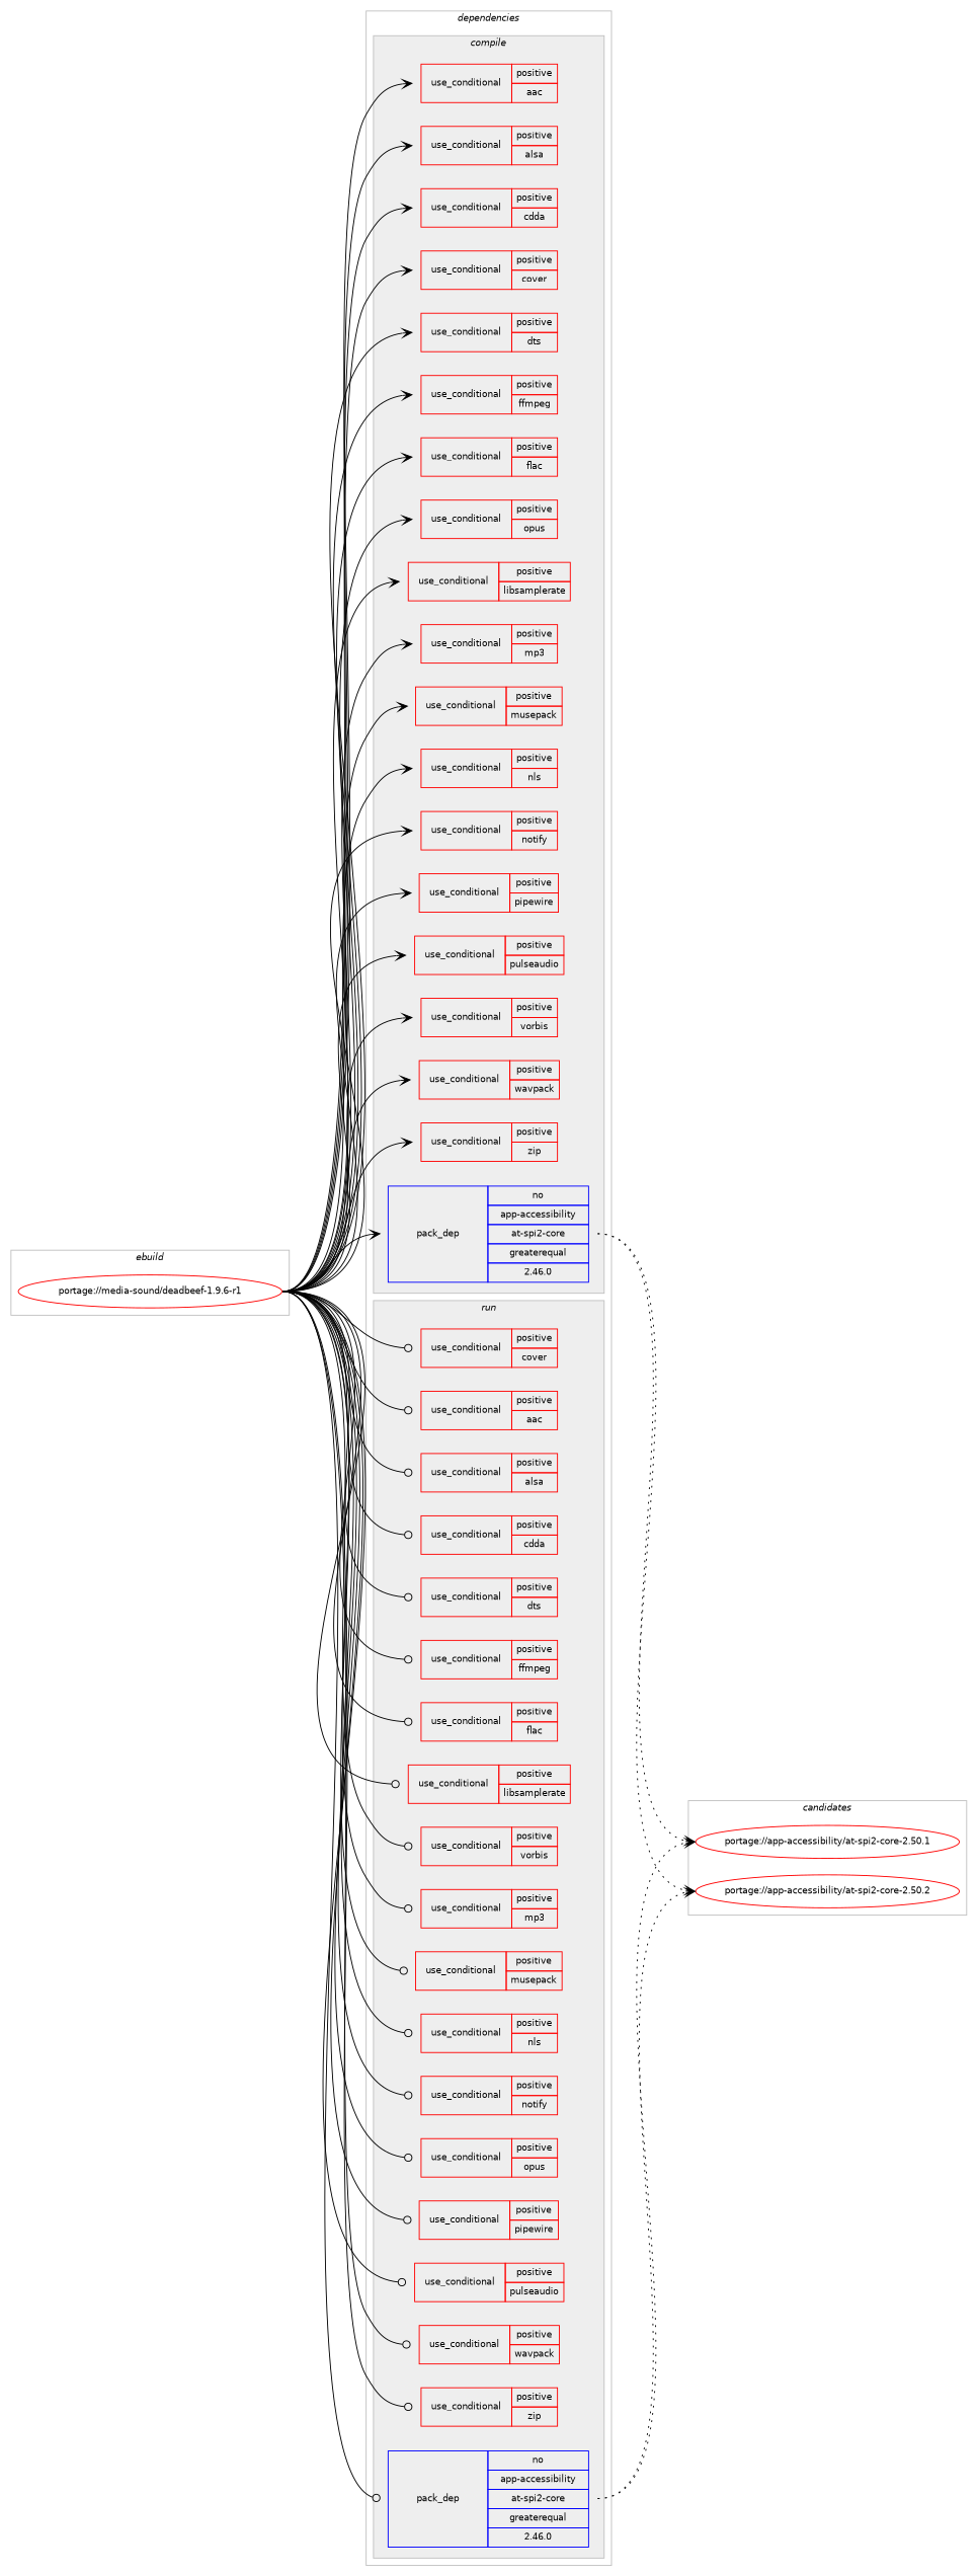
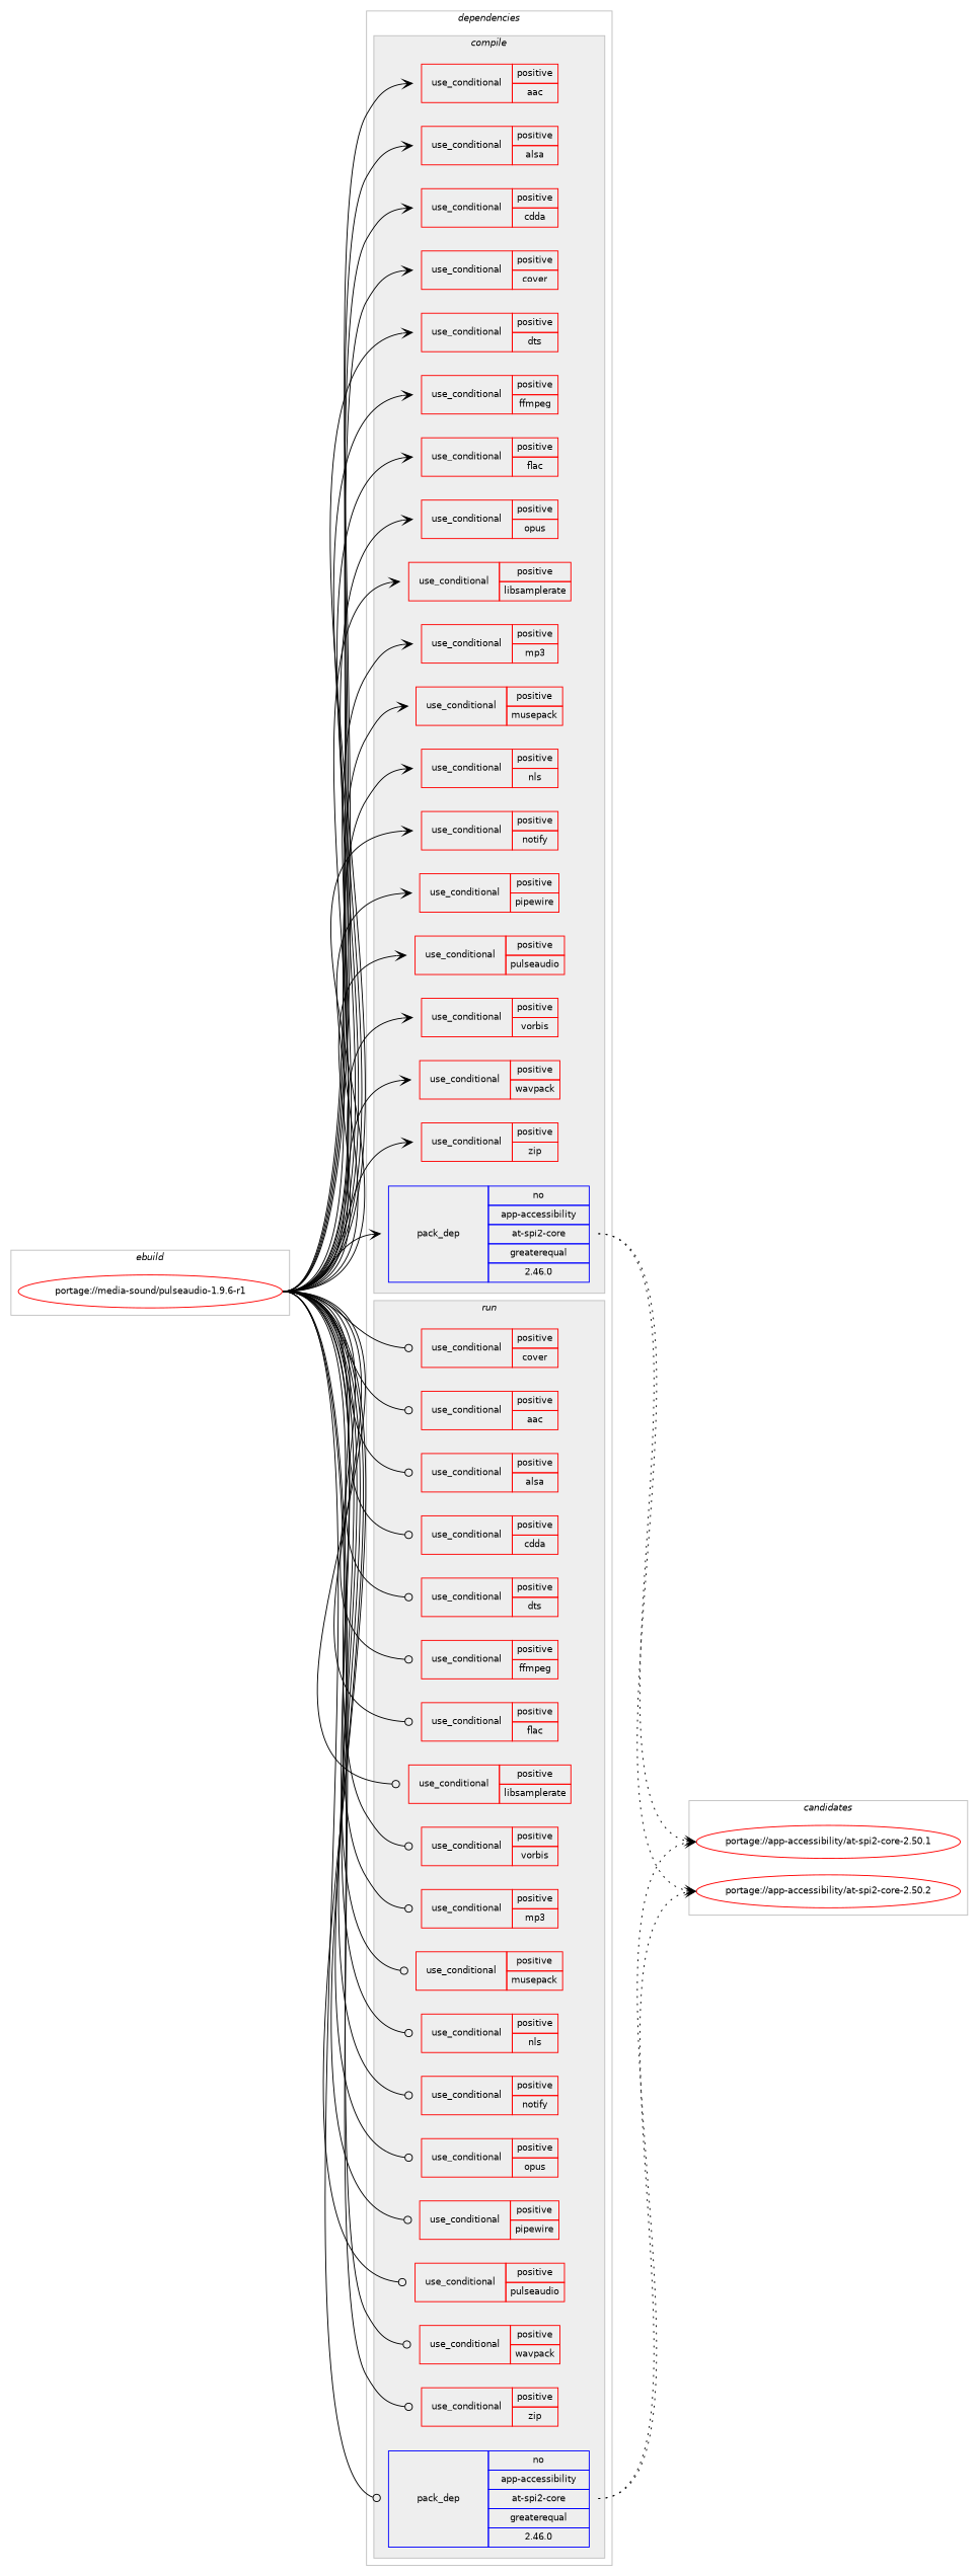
  digraph {
    compound=true
    concentrate=true
    fontname=Helvetica
    fontsize=10
    newrank=true
    rankdir=LR
    ranksep=1.5
    node [color=red fontname=Helvetica fontsize=10 shape=none]
    edge [arrowhead=vee headport=w style=solid tailport=e weight=20]
-   n1 [label="portage://media-sound/deadbeef-1.9.6-r1" width=4 shape=""]
+   n1 [label="portage://media-sound/pulseaudio-1.9.6-r1" width=4 shape=""]
    n2 [label=<<TABLE BORDER="0" CELLBORDER="1" CELLSPACING="0" CELLPADDING="4"><TR><TD ROWSPAN="3" CELLPADDING="10">use_conditional</TD></TR><TR><TD>positive</TD></TR><TR><TD>aac</TD></TR></TABLE>>]
    n3 [label=<<TABLE BORDER="0" CELLBORDER="1" CELLSPACING="0" CELLPADDING="4"><TR><TD ROWSPAN="3" CELLPADDING="10">use_conditional</TD></TR><TR><TD>positive</TD></TR><TR><TD>alsa</TD></TR></TABLE>>]
    n4 [label=<<TABLE BORDER="0" CELLBORDER="1" CELLSPACING="0" CELLPADDING="4"><TR><TD ROWSPAN="3" CELLPADDING="10">use_conditional</TD></TR><TR><TD>positive</TD></TR><TR><TD>cdda</TD></TR></TABLE>>]
    n5 [label=<<TABLE BORDER="0" CELLBORDER="1" CELLSPACING="0" CELLPADDING="4"><TR><TD ROWSPAN="3" CELLPADDING="10">use_conditional</TD></TR><TR><TD>positive</TD></TR><TR><TD>cover</TD></TR></TABLE>>]
    n6 [label=<<TABLE BORDER="0" CELLBORDER="1" CELLSPACING="0" CELLPADDING="4"><TR><TD ROWSPAN="3" CELLPADDING="10">use_conditional</TD></TR><TR><TD>positive</TD></TR><TR><TD>dts</TD></TR></TABLE>>]
    n7 [label=<<TABLE BORDER="0" CELLBORDER="1" CELLSPACING="0" CELLPADDING="4"><TR><TD ROWSPAN="3" CELLPADDING="10">use_conditional</TD></TR><TR><TD>positive</TD></TR><TR><TD>ffmpeg</TD></TR></TABLE>>]
    n8 [label=<<TABLE BORDER="0" CELLBORDER="1" CELLSPACING="0" CELLPADDING="4"><TR><TD ROWSPAN="3" CELLPADDING="10">use_conditional</TD></TR><TR><TD>positive</TD></TR><TR><TD>flac</TD></TR></TABLE>>]
    n9 [label=<<TABLE BORDER="0" CELLBORDER="1" CELLSPACING="0" CELLPADDING="4"><TR><TD ROWSPAN="3" CELLPADDING="10">use_conditional</TD></TR><TR><TD>positive</TD></TR><TR><TD>opus</TD></TR></TABLE>>]
    n10 [label=<<TABLE BORDER="0" CELLBORDER="1" CELLSPACING="0" CELLPADDING="4"><TR><TD ROWSPAN="3" CELLPADDING="10">use_conditional</TD></TR><TR><TD>positive</TD></TR><TR><TD>libsamplerate</TD></TR></TABLE>>]
    n11 [label=<<TABLE BORDER="0" CELLBORDER="1" CELLSPACING="0" CELLPADDING="4"><TR><TD ROWSPAN="3" CELLPADDING="10">use_conditional</TD></TR><TR><TD>positive</TD></TR><TR><TD>mp3</TD></TR></TABLE>>]
    n12 [label=<<TABLE BORDER="0" CELLBORDER="1" CELLSPACING="0" CELLPADDING="4"><TR><TD ROWSPAN="3" CELLPADDING="10">use_conditional</TD></TR><TR><TD>positive</TD></TR><TR><TD>musepack</TD></TR></TABLE>>]
    n13 [label=<<TABLE BORDER="0" CELLBORDER="1" CELLSPACING="0" CELLPADDING="4"><TR><TD ROWSPAN="3" CELLPADDING="10">use_conditional</TD></TR><TR><TD>positive</TD></TR><TR><TD>nls</TD></TR></TABLE>>]
    n14 [label=<<TABLE BORDER="0" CELLBORDER="1" CELLSPACING="0" CELLPADDING="4"><TR><TD ROWSPAN="3" CELLPADDING="10">use_conditional</TD></TR><TR><TD>positive</TD></TR><TR><TD>notify</TD></TR></TABLE>>]
    n15 [label=<<TABLE BORDER="0" CELLBORDER="1" CELLSPACING="0" CELLPADDING="4"><TR><TD ROWSPAN="3" CELLPADDING="10">use_conditional</TD></TR><TR><TD>positive</TD></TR><TR><TD>pipewire</TD></TR></TABLE>>]
    n16 [label=<<TABLE BORDER="0" CELLBORDER="1" CELLSPACING="0" CELLPADDING="4"><TR><TD ROWSPAN="3" CELLPADDING="10">use_conditional</TD></TR><TR><TD>positive</TD></TR><TR><TD>pulseaudio</TD></TR></TABLE>>]
    n17 [label=<<TABLE BORDER="0" CELLBORDER="1" CELLSPACING="0" CELLPADDING="4"><TR><TD ROWSPAN="3" CELLPADDING="10">use_conditional</TD></TR><TR><TD>positive</TD></TR><TR><TD>vorbis</TD></TR></TABLE>>]
    n18 [label=<<TABLE BORDER="0" CELLBORDER="1" CELLSPACING="0" CELLPADDING="4"><TR><TD ROWSPAN="3" CELLPADDING="10">use_conditional</TD></TR><TR><TD>positive</TD></TR><TR><TD>wavpack</TD></TR></TABLE>>]
    n19 [label=<<TABLE BORDER="0" CELLBORDER="1" CELLSPACING="0" CELLPADDING="4"><TR><TD ROWSPAN="3" CELLPADDING="10">use_conditional</TD></TR><TR><TD>positive</TD></TR><TR><TD>zip</TD></TR></TABLE>>]
    n20 [color=blue label=<<TABLE BORDER="0" CELLBORDER="1" CELLSPACING="0" CELLPADDING="4" WIDTH="220"><TR><TD ROWSPAN="6" CELLPADDING="30">pack_dep</TD></TR><TR><TD WIDTH="110">no</TD></TR><TR><TD>app-accessibility</TD></TR><TR><TD>at-spi2-core</TD></TR><TR><TD>greaterequal</TD></TR><TR><TD>2.46.0</TD></TR></TABLE>>]
    n21 [label=<<TABLE BORDER="0" CELLBORDER="1" CELLSPACING="0" CELLPADDING="4"><TR><TD ROWSPAN="3" CELLPADDING="10">use_conditional</TD></TR><TR><TD>positive</TD></TR><TR><TD>cover</TD></TR></TABLE>>]
    n22 [label=<<TABLE BORDER="0" CELLBORDER="1" CELLSPACING="0" CELLPADDING="4"><TR><TD ROWSPAN="3" CELLPADDING="10">use_conditional</TD></TR><TR><TD>positive</TD></TR><TR><TD>aac</TD></TR></TABLE>>]
    n23 [label=<<TABLE BORDER="0" CELLBORDER="1" CELLSPACING="0" CELLPADDING="4"><TR><TD ROWSPAN="3" CELLPADDING="10">use_conditional</TD></TR><TR><TD>positive</TD></TR><TR><TD>alsa</TD></TR></TABLE>>]
    n24 [label=<<TABLE BORDER="0" CELLBORDER="1" CELLSPACING="0" CELLPADDING="4"><TR><TD ROWSPAN="3" CELLPADDING="10">use_conditional</TD></TR><TR><TD>positive</TD></TR><TR><TD>cdda</TD></TR></TABLE>>]
    n25 [label=<<TABLE BORDER="0" CELLBORDER="1" CELLSPACING="0" CELLPADDING="4"><TR><TD ROWSPAN="3" CELLPADDING="10">use_conditional</TD></TR><TR><TD>positive</TD></TR><TR><TD>dts</TD></TR></TABLE>>]
    n26 [label=<<TABLE BORDER="0" CELLBORDER="1" CELLSPACING="0" CELLPADDING="4"><TR><TD ROWSPAN="3" CELLPADDING="10">use_conditional</TD></TR><TR><TD>positive</TD></TR><TR><TD>ffmpeg</TD></TR></TABLE>>]
    n27 [label=<<TABLE BORDER="0" CELLBORDER="1" CELLSPACING="0" CELLPADDING="4"><TR><TD ROWSPAN="3" CELLPADDING="10">use_conditional</TD></TR><TR><TD>positive</TD></TR><TR><TD>flac</TD></TR></TABLE>>]
    n28 [label=<<TABLE BORDER="0" CELLBORDER="1" CELLSPACING="0" CELLPADDING="4"><TR><TD ROWSPAN="3" CELLPADDING="10">use_conditional</TD></TR><TR><TD>positive</TD></TR><TR><TD>libsamplerate</TD></TR></TABLE>>]
    n29 [label=<<TABLE BORDER="0" CELLBORDER="1" CELLSPACING="0" CELLPADDING="4"><TR><TD ROWSPAN="3" CELLPADDING="10">use_conditional</TD></TR><TR><TD>positive</TD></TR><TR><TD>vorbis</TD></TR></TABLE>>]
    n30 [label=<<TABLE BORDER="0" CELLBORDER="1" CELLSPACING="0" CELLPADDING="4"><TR><TD ROWSPAN="3" CELLPADDING="10">use_conditional</TD></TR><TR><TD>positive</TD></TR><TR><TD>mp3</TD></TR></TABLE>>]
    n31 [label=<<TABLE BORDER="0" CELLBORDER="1" CELLSPACING="0" CELLPADDING="4"><TR><TD ROWSPAN="3" CELLPADDING="10">use_conditional</TD></TR><TR><TD>positive</TD></TR><TR><TD>musepack</TD></TR></TABLE>>]
    n32 [label=<<TABLE BORDER="0" CELLBORDER="1" CELLSPACING="0" CELLPADDING="4"><TR><TD ROWSPAN="3" CELLPADDING="10">use_conditional</TD></TR><TR><TD>positive</TD></TR><TR><TD>nls</TD></TR></TABLE>>]
    n33 [label=<<TABLE BORDER="0" CELLBORDER="1" CELLSPACING="0" CELLPADDING="4"><TR><TD ROWSPAN="3" CELLPADDING="10">use_conditional</TD></TR><TR><TD>positive</TD></TR><TR><TD>notify</TD></TR></TABLE>>]
    n34 [label=<<TABLE BORDER="0" CELLBORDER="1" CELLSPACING="0" CELLPADDING="4"><TR><TD ROWSPAN="3" CELLPADDING="10">use_conditional</TD></TR><TR><TD>positive</TD></TR><TR><TD>opus</TD></TR></TABLE>>]
    n35 [label=<<TABLE BORDER="0" CELLBORDER="1" CELLSPACING="0" CELLPADDING="4"><TR><TD ROWSPAN="3" CELLPADDING="10">use_conditional</TD></TR><TR><TD>positive</TD></TR><TR><TD>pipewire</TD></TR></TABLE>>]
    n36 [label=<<TABLE BORDER="0" CELLBORDER="1" CELLSPACING="0" CELLPADDING="4"><TR><TD ROWSPAN="3" CELLPADDING="10">use_conditional</TD></TR><TR><TD>positive</TD></TR><TR><TD>pulseaudio</TD></TR></TABLE>>]
    n37 [label=<<TABLE BORDER="0" CELLBORDER="1" CELLSPACING="0" CELLPADDING="4"><TR><TD ROWSPAN="3" CELLPADDING="10">use_conditional</TD></TR><TR><TD>positive</TD></TR><TR><TD>wavpack</TD></TR></TABLE>>]
    n38 [label=<<TABLE BORDER="0" CELLBORDER="1" CELLSPACING="0" CELLPADDING="4"><TR><TD ROWSPAN="3" CELLPADDING="10">use_conditional</TD></TR><TR><TD>positive</TD></TR><TR><TD>zip</TD></TR></TABLE>>]
    n39 [color=blue label=<<TABLE BORDER="0" CELLBORDER="1" CELLSPACING="0" CELLPADDING="4" WIDTH="220"><TR><TD ROWSPAN="6" CELLPADDING="30">pack_dep</TD></TR><TR><TD WIDTH="110">no</TD></TR><TR><TD>app-accessibility</TD></TR><TR><TD>at-spi2-core</TD></TR><TR><TD>greaterequal</TD></TR><TR><TD>2.46.0</TD></TR></TABLE>>]
    n40 [label="portage://app-accessibility/at-spi2-core-2.50.1" width=4 shape=""]
    n41 [label="portage://app-accessibility/at-spi2-core-2.50.2" width=4 shape=""]
    subgraph cluster_1 {
      color=gray
      label=<<i>ebuild</i>>
      rank=same
      n1
    }
    subgraph cluster_2 {
      color=gray
      label=<<i>dependencies</i>>
      subgraph cluster_3 {
        color=gray
        fillcolor="#eeeeee"
        label=<<i>compile</i>>
        style=filled
        subgraph sub_4 {
          color=gray
          fillcolor="#eeeeee"
          label=<<i>compile</i>>
          style=filled
          n2
        }
        subgraph sub_5 {
          color=gray
          fillcolor="#eeeeee"
          label=<<i>compile</i>>
          style=filled
          n3
        }
        subgraph sub_6 {
          color=gray
          fillcolor="#eeeeee"
          label=<<i>compile</i>>
          style=filled
          n4
        }
        subgraph sub_7 {
          color=gray
          fillcolor="#eeeeee"
          label=<<i>compile</i>>
          style=filled
          n5
        }
        subgraph sub_8 {
          color=gray
          fillcolor="#eeeeee"
          label=<<i>compile</i>>
          style=filled
          n6
        }
        subgraph sub_9 {
          color=gray
          fillcolor="#eeeeee"
          label=<<i>compile</i>>
          style=filled
          n7
        }
        subgraph sub_10 {
          color=gray
          fillcolor="#eeeeee"
          label=<<i>compile</i>>
          style=filled
          n8
        }
        subgraph sub_11 {
          color=gray
          fillcolor="#eeeeee"
          label=<<i>compile</i>>
          style=filled
          n9
        }
        subgraph sub_12 {
          color=gray
          fillcolor="#eeeeee"
          label=<<i>compile</i>>
          style=filled
          n10
        }
        subgraph sub_13 {
          color=gray
          fillcolor="#eeeeee"
          label=<<i>compile</i>>
          style=filled
          n11
        }
        subgraph sub_14 {
          color=gray
          fillcolor="#eeeeee"
          label=<<i>compile</i>>
          style=filled
          n12
        }
        subgraph sub_15 {
          color=gray
          fillcolor="#eeeeee"
          label=<<i>compile</i>>
          style=filled
          n13
        }
        subgraph sub_16 {
          color=gray
          fillcolor="#eeeeee"
          label=<<i>compile</i>>
          style=filled
          n14
        }
        subgraph sub_17 {
          color=gray
          fillcolor="#eeeeee"
          label=<<i>compile</i>>
          style=filled
          n15
        }
        subgraph sub_18 {
          color=gray
          fillcolor="#eeeeee"
          label=<<i>compile</i>>
          style=filled
          n16
        }
        subgraph sub_19 {
          color=gray
          fillcolor="#eeeeee"
          label=<<i>compile</i>>
          style=filled
          n17
        }
        subgraph sub_20 {
          color=gray
          fillcolor="#eeeeee"
          label=<<i>compile</i>>
          style=filled
          n18
        }
        subgraph sub_21 {
          color=gray
          fillcolor="#eeeeee"
          label=<<i>compile</i>>
          style=filled
          n19
        }
        subgraph sub_22 {
          color=gray
          fillcolor="#eeeeee"
          label=<<i>compile</i>>
          style=filled
          n20
        }
      }
      subgraph cluster_23 {
        color=gray
        fillcolor="#eeeeee"
        label=<<i>compile and run</i>>
        style=filled
      }
      subgraph cluster_24 {
        color=gray
        fillcolor="#eeeeee"
        label=<<i>run</i>>
        style=filled
        subgraph sub_25 {
          color=gray
          fillcolor="#eeeeee"
          label=<<i>run</i>>
          style=filled
          n21
        }
        subgraph sub_26 {
          color=gray
          fillcolor="#eeeeee"
          label=<<i>run</i>>
          style=filled
          n22
        }
        subgraph sub_27 {
          color=gray
          fillcolor="#eeeeee"
          label=<<i>run</i>>
          style=filled
          n23
        }
        subgraph sub_28 {
          color=gray
          fillcolor="#eeeeee"
          label=<<i>run</i>>
          style=filled
          n24
        }
        subgraph sub_29 {
          color=gray
          fillcolor="#eeeeee"
          label=<<i>run</i>>
          style=filled
          n25
        }
        subgraph sub_30 {
          color=gray
          fillcolor="#eeeeee"
          label=<<i>run</i>>
          style=filled
          n26
        }
        subgraph sub_31 {
          color=gray
          fillcolor="#eeeeee"
          label=<<i>run</i>>
          style=filled
          n27
        }
        subgraph sub_32 {
          color=gray
          fillcolor="#eeeeee"
          label=<<i>run</i>>
          style=filled
          n28
        }
        subgraph sub_33 {
          color=gray
          fillcolor="#eeeeee"
          label=<<i>run</i>>
          style=filled
          n29
        }
        subgraph sub_34 {
          color=gray
          fillcolor="#eeeeee"
          label=<<i>run</i>>
          style=filled
          n30
        }
        subgraph sub_35 {
          color=gray
          fillcolor="#eeeeee"
          label=<<i>run</i>>
          style=filled
          n31
        }
        subgraph sub_36 {
          color=gray
          fillcolor="#eeeeee"
          label=<<i>run</i>>
          style=filled
          n32
        }
        subgraph sub_37 {
          color=gray
          fillcolor="#eeeeee"
          label=<<i>run</i>>
          style=filled
          n33
        }
        subgraph sub_38 {
          color=gray
          fillcolor="#eeeeee"
          label=<<i>run</i>>
          style=filled
          n34
        }
        subgraph sub_39 {
          color=gray
          fillcolor="#eeeeee"
          label=<<i>run</i>>
          style=filled
          n35
        }
        subgraph sub_40 {
          color=gray
          fillcolor="#eeeeee"
          label=<<i>run</i>>
          style=filled
          n36
        }
        subgraph sub_41 {
          color=gray
          fillcolor="#eeeeee"
          label=<<i>run</i>>
          style=filled
          n37
        }
        subgraph sub_42 {
          color=gray
          fillcolor="#eeeeee"
          label=<<i>run</i>>
          style=filled
          n38
        }
        subgraph sub_43 {
          color=gray
          fillcolor="#eeeeee"
          label=<<i>run</i>>
          style=filled
          n39
        }
      }
    }
    subgraph cluster_44 {
      color=gray
      label=<<i>candidates</i>>
      rank=same
      subgraph sub_45 {
        color=black
        label=<<i>candidates</i>>
        nodesep=1
        rank=same
        n40
        n41
      }
      subgraph sub_46 {
        color=black
        label=<<i>candidates</i>>
        nodesep=1
        rank=same
        n40
        n41
      }
    }
    n1 -> n2
    n1 -> n3
    n1 -> n4
    n1 -> n5
    n1 -> n6
    n1 -> n7
    n1 -> n8
    n1 -> n9
    n1 -> n10
    n1 -> n11
    n1 -> n12
    n1 -> n13
    n1 -> n14
    n1 -> n15
    n1 -> n16
    n1 -> n17
    n1 -> n18
    n1 -> n19
    n1 -> n20
    n1 -> n21 [arrowhead=odot]
    n1 -> n22 [arrowhead=odot]
    n1 -> n23 [arrowhead=odot]
    n1 -> n24 [arrowhead=odot]
    n1 -> n25 [arrowhead=odot]
    n1 -> n26 [arrowhead=odot]
    n1 -> n27 [arrowhead=odot]
    n1 -> n28 [arrowhead=odot]
    n1 -> n29 [arrowhead=odot]
    n1 -> n30 [arrowhead=odot]
    n1 -> n31 [arrowhead=odot]
    n1 -> n32 [arrowhead=odot]
    n1 -> n33 [arrowhead=odot]
    n1 -> n34 [arrowhead=odot]
    n1 -> n35 [arrowhead=odot]
    n1 -> n36 [arrowhead=odot]
    n1 -> n37 [arrowhead=odot]
    n1 -> n38 [arrowhead=odot]
    n1 -> n39 [arrowhead=odot]
    n20 -> n40 [style=dotted weight=100]
    n20 -> n41 [style=dotted weight=100]
    n39 -> n40 [style=dotted weight=100]
    n39 -> n41 [style=dotted weight=100]
  }
